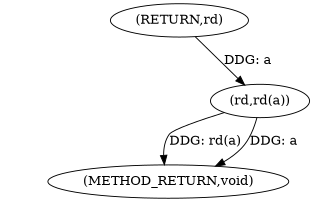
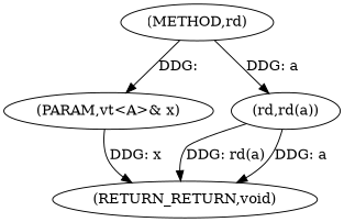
  digraph {
-   n1 [label="(RETURN,rd)"]
+   n1 [label="(METHOD,rd)"]
+   n2 [label="(PARAM,vt<A>& x)"]
    n3 [label="(rd,rd(a))"]
-   n4 [label="(METHOD_RETURN,void)"]
+   n4 [label="(RETURN_RETURN,void)"]
+   n1 -> n2 [label="DDG: "]
    n1 -> n3 [label="DDG: a"]
+   n2 -> n4 [label="DDG: x"]
    n3 -> n4 [label="DDG: rd(a)"]
    n3 -> n4 [label="DDG: a"]
  }
